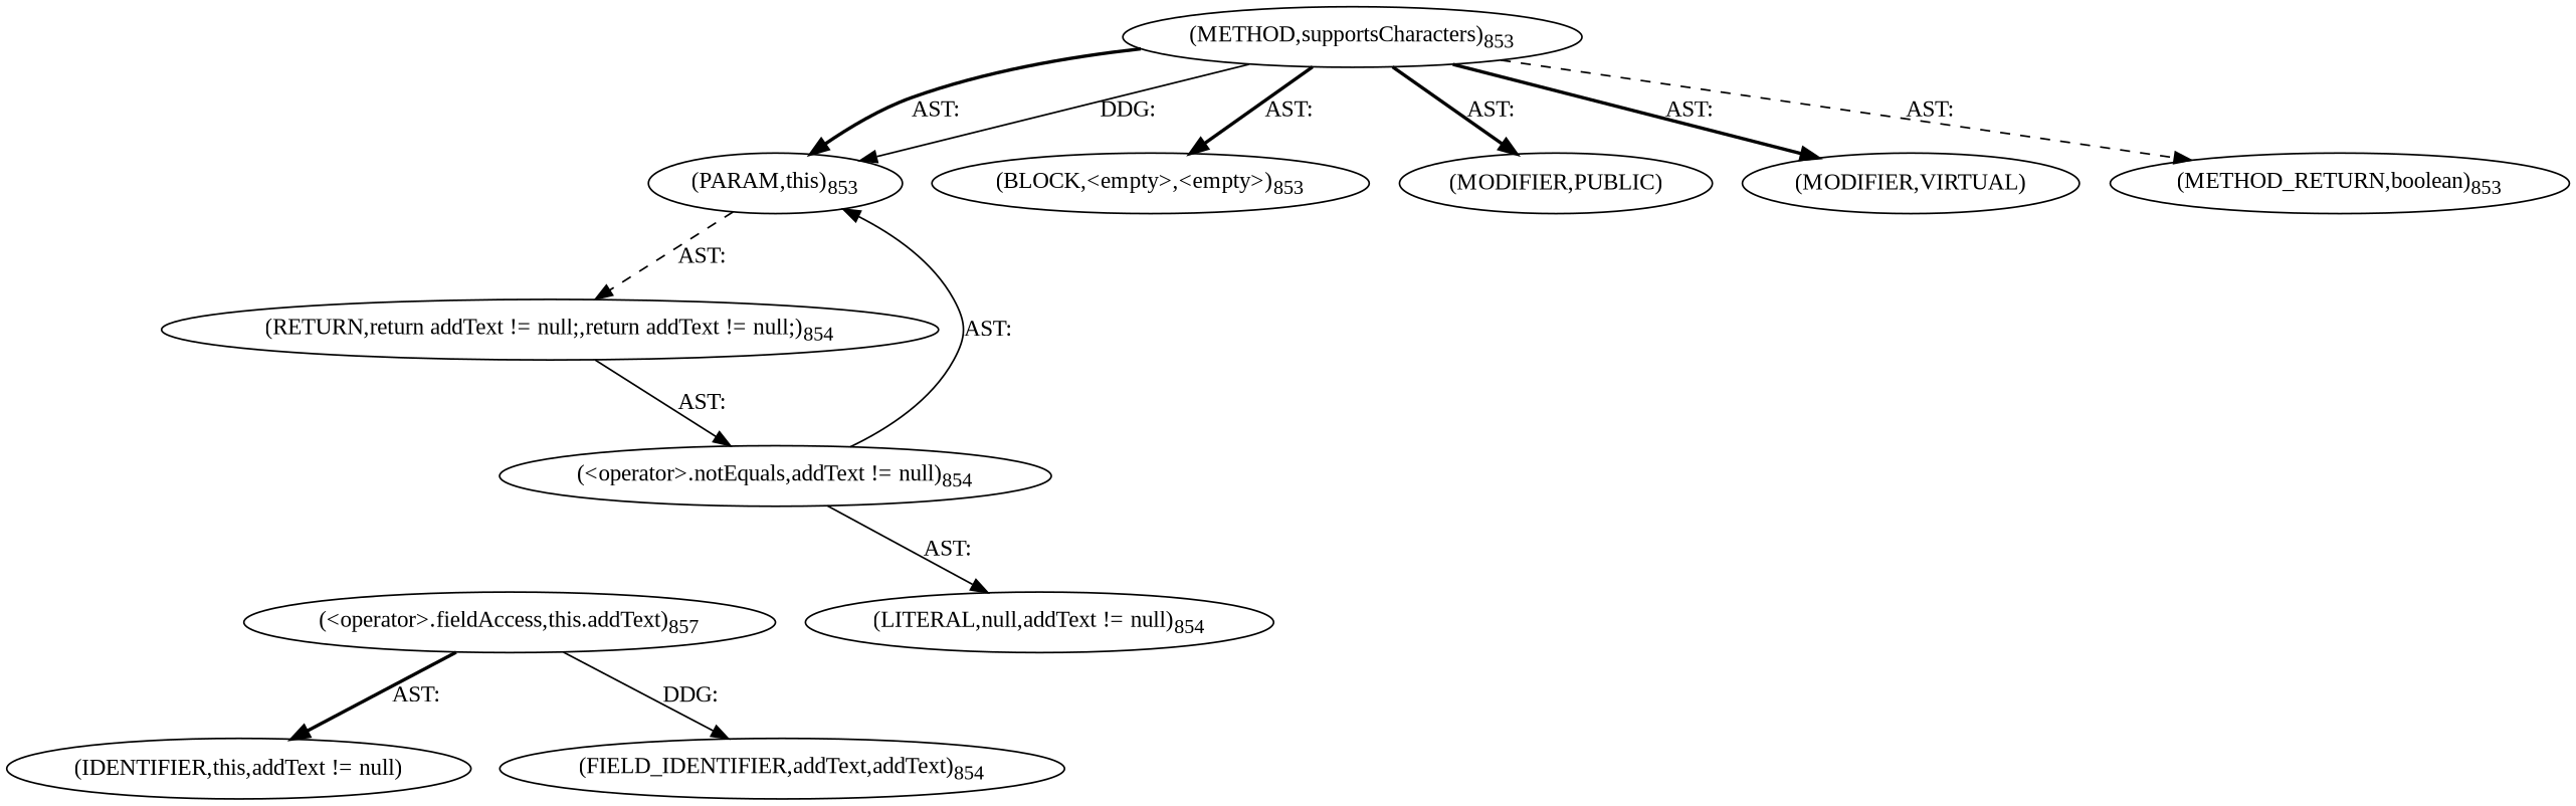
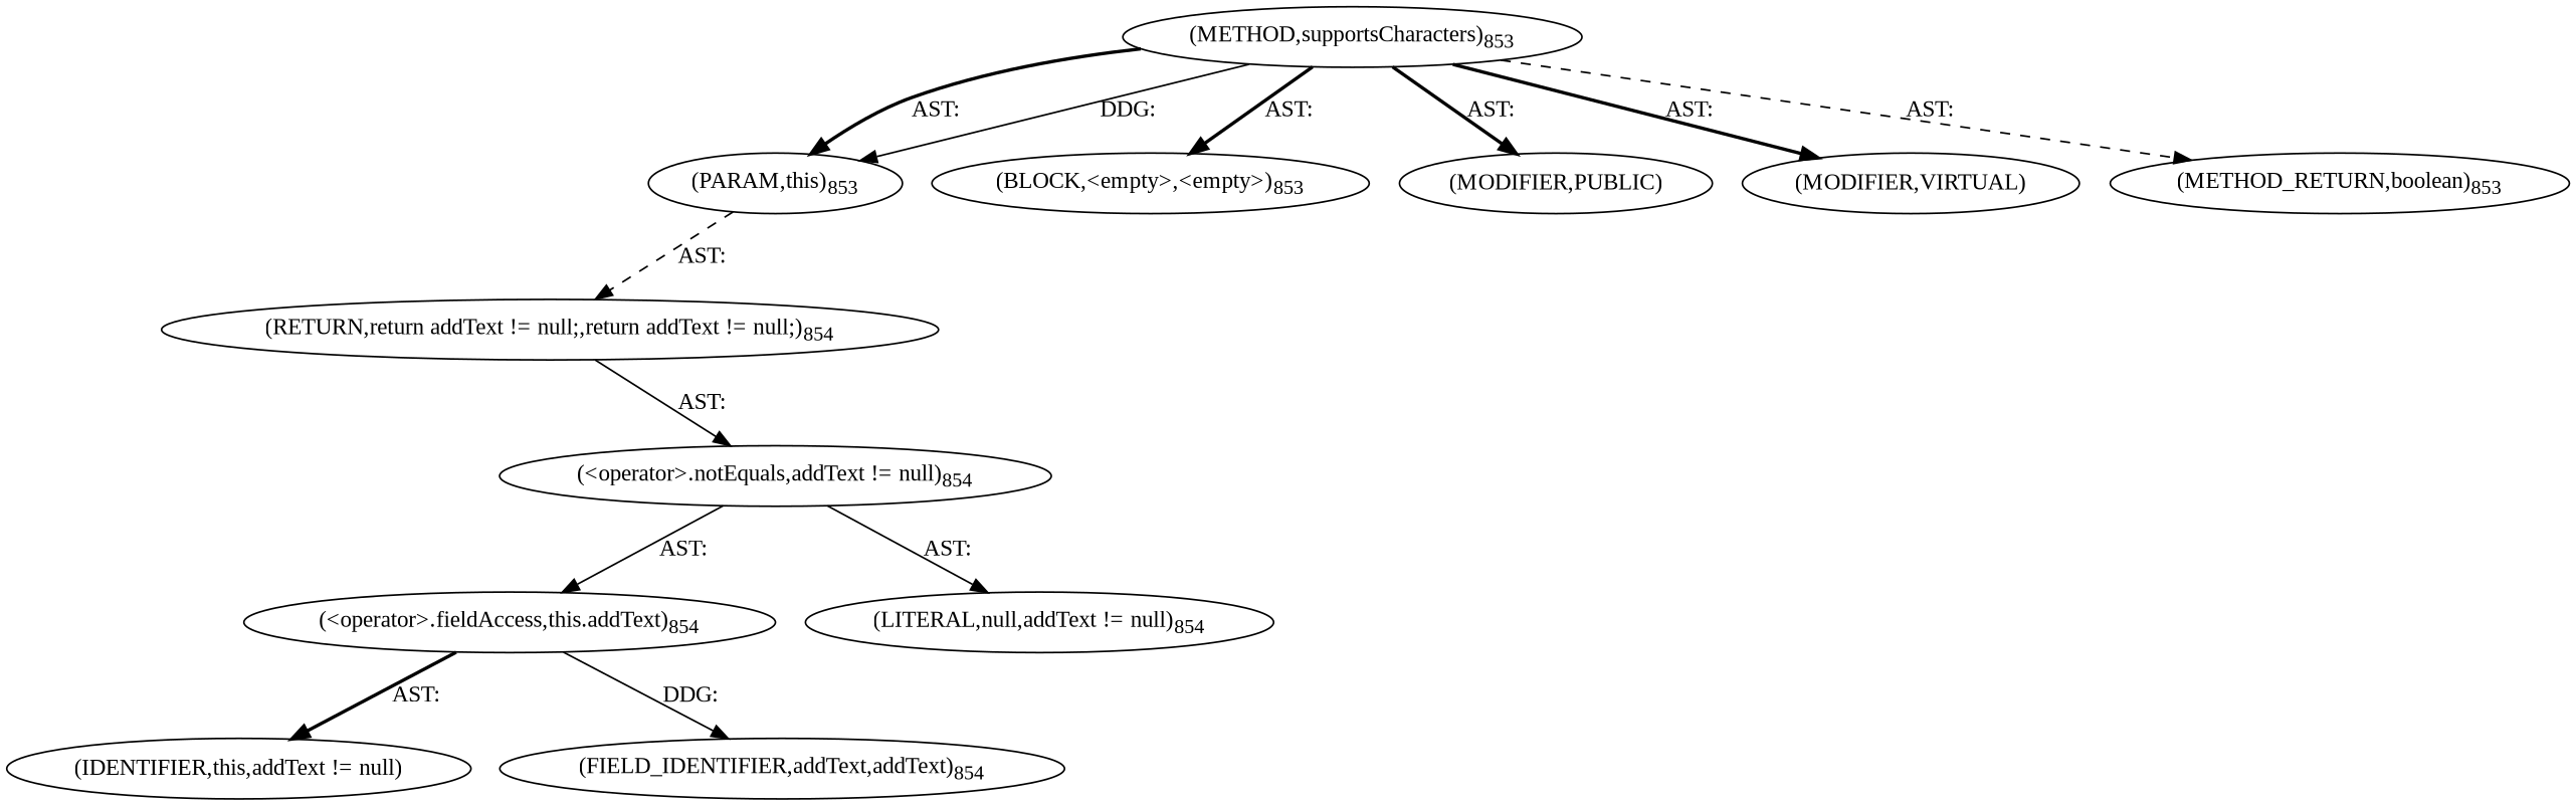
  digraph {
    fontname="Liberation Serif"
    node [fontname="Liberation Serif"]
    edge [fontname="Liberation Serif" style=bold]
    n1 [label=<(METHOD,supportsCharacters)<SUB>853</SUB>>]
    n2 [label=<(PARAM,this)<SUB>853</SUB>>]
    n3 [label=<(BLOCK,&lt;empty&gt;,&lt;empty&gt;)<SUB>853</SUB>>]
    n4 [label=<(MODIFIER,PUBLIC)>]
    n5 [label=<(MODIFIER,VIRTUAL)>]
    n6 [label=<(METHOD_RETURN,boolean)<SUB>853</SUB>>]
    n7 [label=<(RETURN,return addText != null;,return addText != null;)<SUB>854</SUB>>]
    n8 [label=<(&lt;operator&gt;.notEquals,addText != null)<SUB>854</SUB>>]
-   n9 [label=<(&lt;operator&gt;.fieldAccess,this.addText)<SUB>857</SUB>>]
+   n9 [label=<(&lt;operator&gt;.fieldAccess,this.addText)<SUB>854</SUB>>]
    n10 [label=<(LITERAL,null,addText != null)<SUB>854</SUB>>]
    n11 [label=<(IDENTIFIER,this,addText != null)>]
    n12 [label=<(FIELD_IDENTIFIER,addText,addText)<SUB>854</SUB>>]
    n1 -> n2 [label="AST: "]
    n1 -> n2 [label="DDG: " style=solid]
    n1 -> n3 [label="AST: "]
    n1 -> n4 [label="AST: "]
    n1 -> n5 [label="AST: "]
    n1 -> n6 [label="AST: " style=dashed]
    n2 -> n7 [label="AST: " style=dashed]
    n7 -> n8 [label="AST: " style=solid]
-   n8 -> n2 [label="AST: " style=solid]
+   n8 -> n9 [label="AST: " style=solid]
    n8 -> n10 [label="AST: " style=solid]
    n9 -> n11 [label="AST: "]
    n9 -> n12 [label="DDG: " style=solid]
  }
